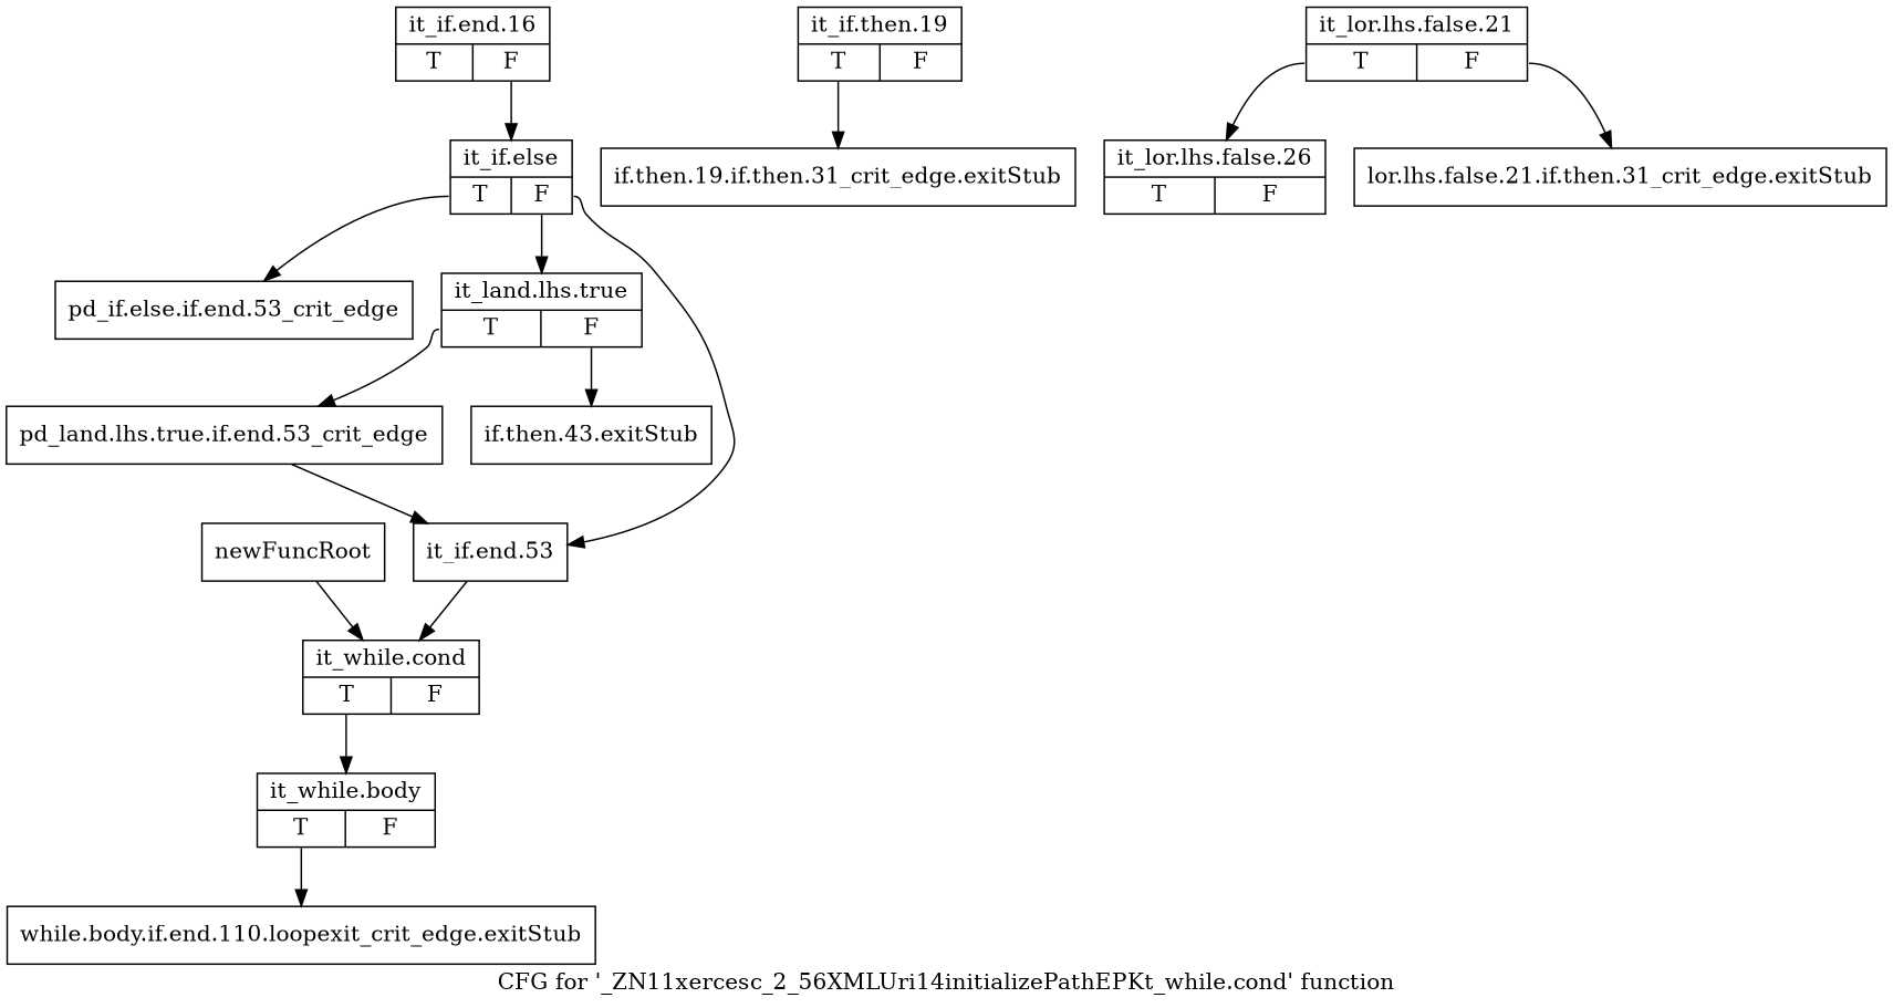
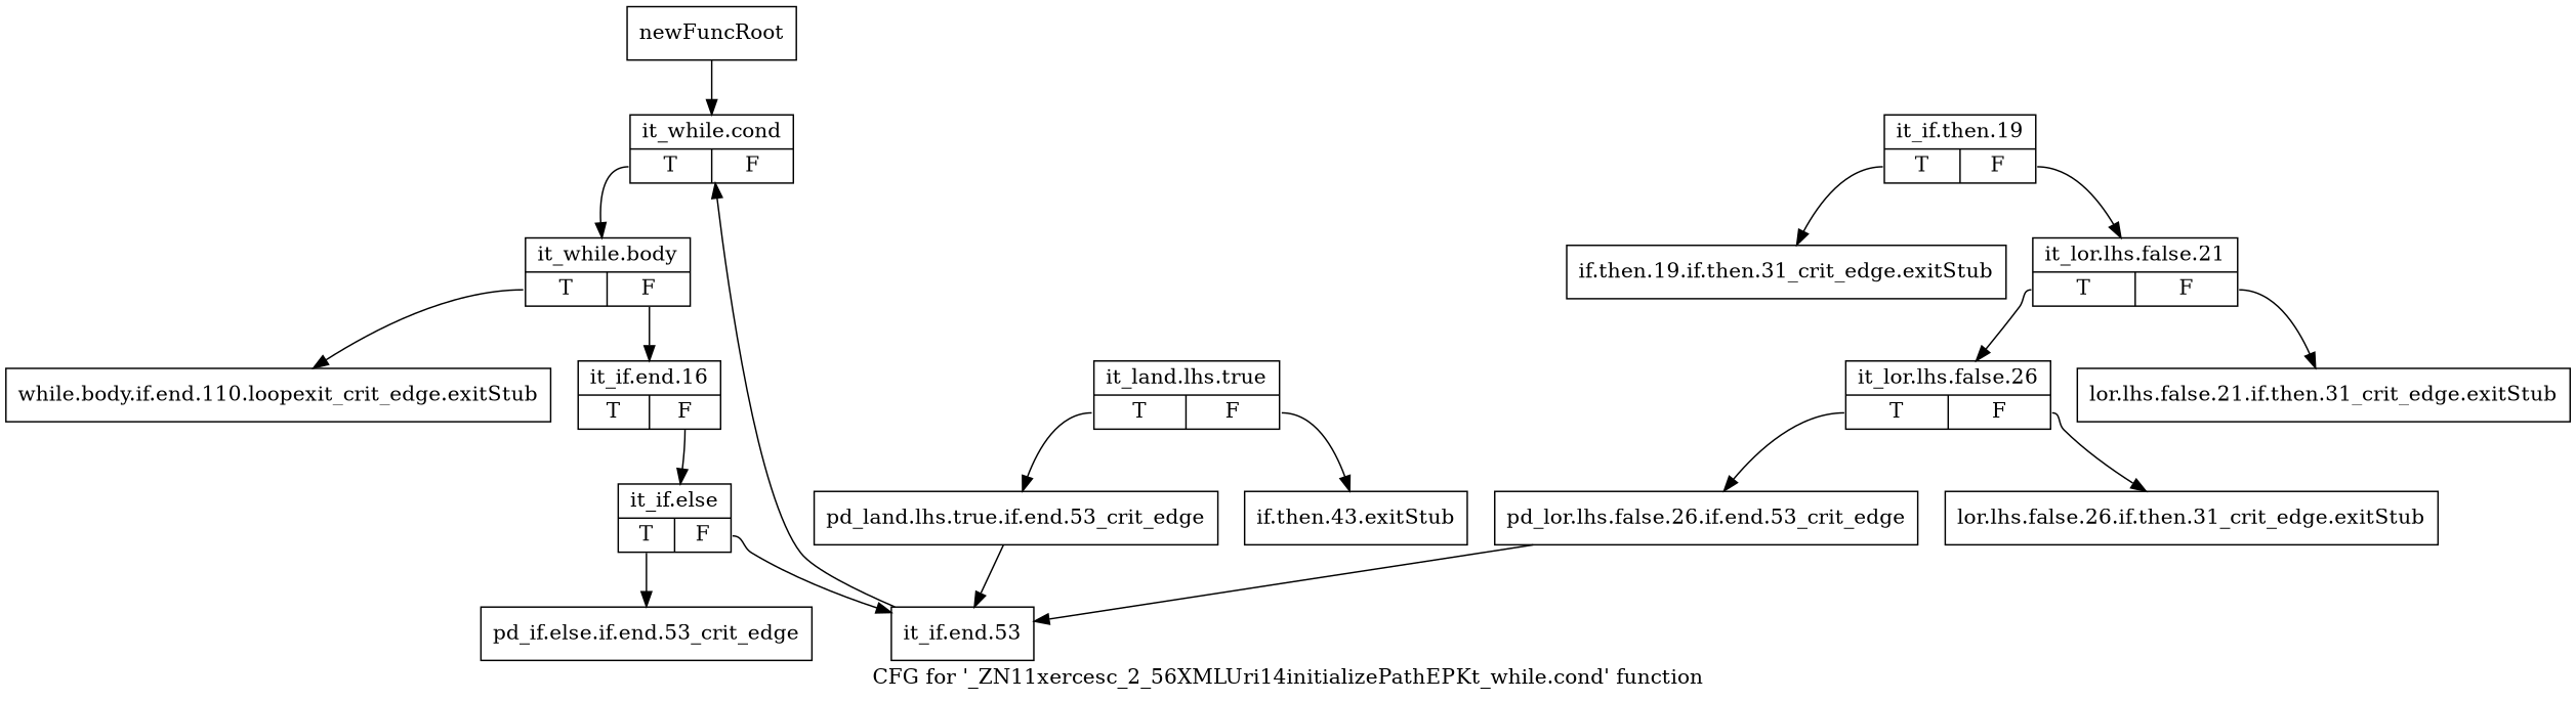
  digraph {
    label="CFG for '_ZN11xercesc_2_56XMLUri14initializePathEPKt_while.cond' function"
    node [shape=record]
    edge [tailport=s1]
    n1 [label="{newFuncRoot}"]
    n2 [label="{it_while.cond|{<s0>T|<s1>F}}"]
    n3 [label="{it_while.body|{<s0>T|<s1>F}}"]
    n4 [label="{while.body.if.end.110.loopexit_crit_edge.exitStub}"]
    n5 [label="{it_if.end.16|{<s0>T|<s1>F}}"]
    n6 [label="{if.then.43.exitStub}"]
    n7 [label="{if.then.19.if.then.31_crit_edge.exitStub}"]
    n8 [label="{lor.lhs.false.21.if.then.31_crit_edge.exitStub}"]
+   n9 [label="{lor.lhs.false.26.if.then.31_crit_edge.exitStub}"]
    n10 [label="{it_if.else|{<s0>T|<s1>F}}"]
    n11 [label="{it_if.then.19|{<s0>T|<s1>F}}"]
    n12 [label="{it_lor.lhs.false.21|{<s0>T|<s1>F}}"]
    n13 [label="{pd_if.else.if.end.53_crit_edge}"]
    n14 [label="{it_land.lhs.true|{<s0>T|<s1>F}}"]
    n15 [label="{it_if.end.53}"]
    n16 [label="{it_lor.lhs.false.26|{<s0>T|<s1>F}}"]
    n17 [label="{pd_land.lhs.true.if.end.53_crit_edge}"]
+   n18 [label="{pd_lor.lhs.false.26.if.end.53_crit_edge}"]
    n1 -> n2
    n2 -> n3 [tailport=s0]
    n3 -> n4 [tailport=s0]
+   n3 -> n5
    n5 -> n10
    n10 -> n13 [tailport=s0]
-   n10 -> n14
    n10 -> n15
    n11 -> n7 [tailport=s0]
+   n11 -> n12
    n12 -> n8
    n12 -> n16 [tailport=s0]
    n14 -> n6
    n14 -> n17 [tailport=s0]
    n15 -> n2
+   n16 -> n9
+   n16 -> n18 [tailport=s0]
    n17 -> n15
+   n18 -> n15
  }
